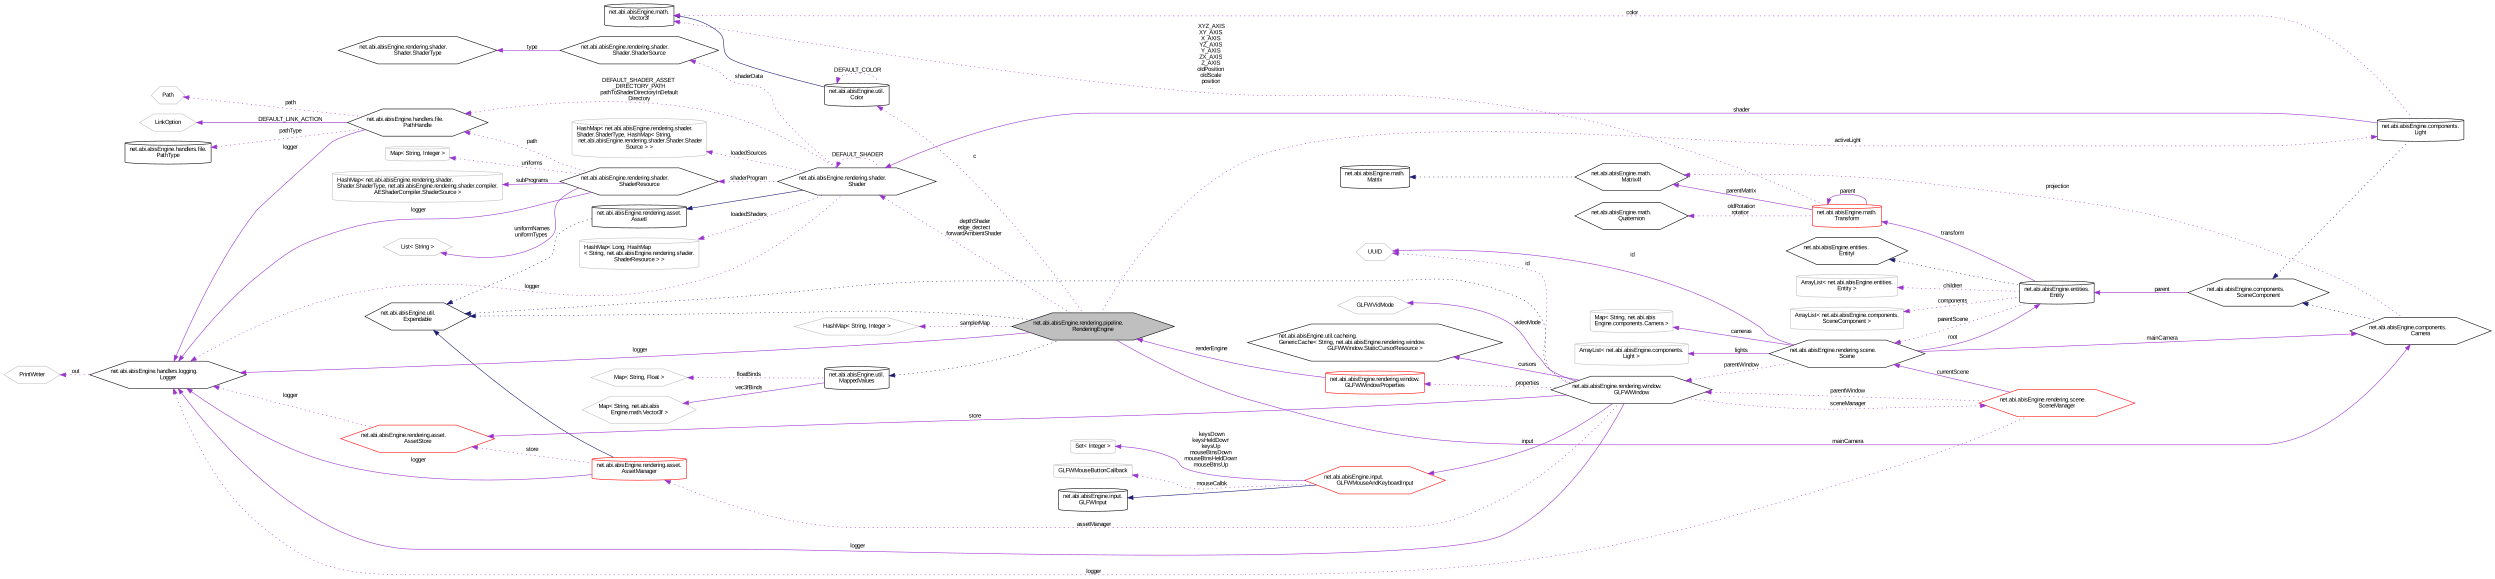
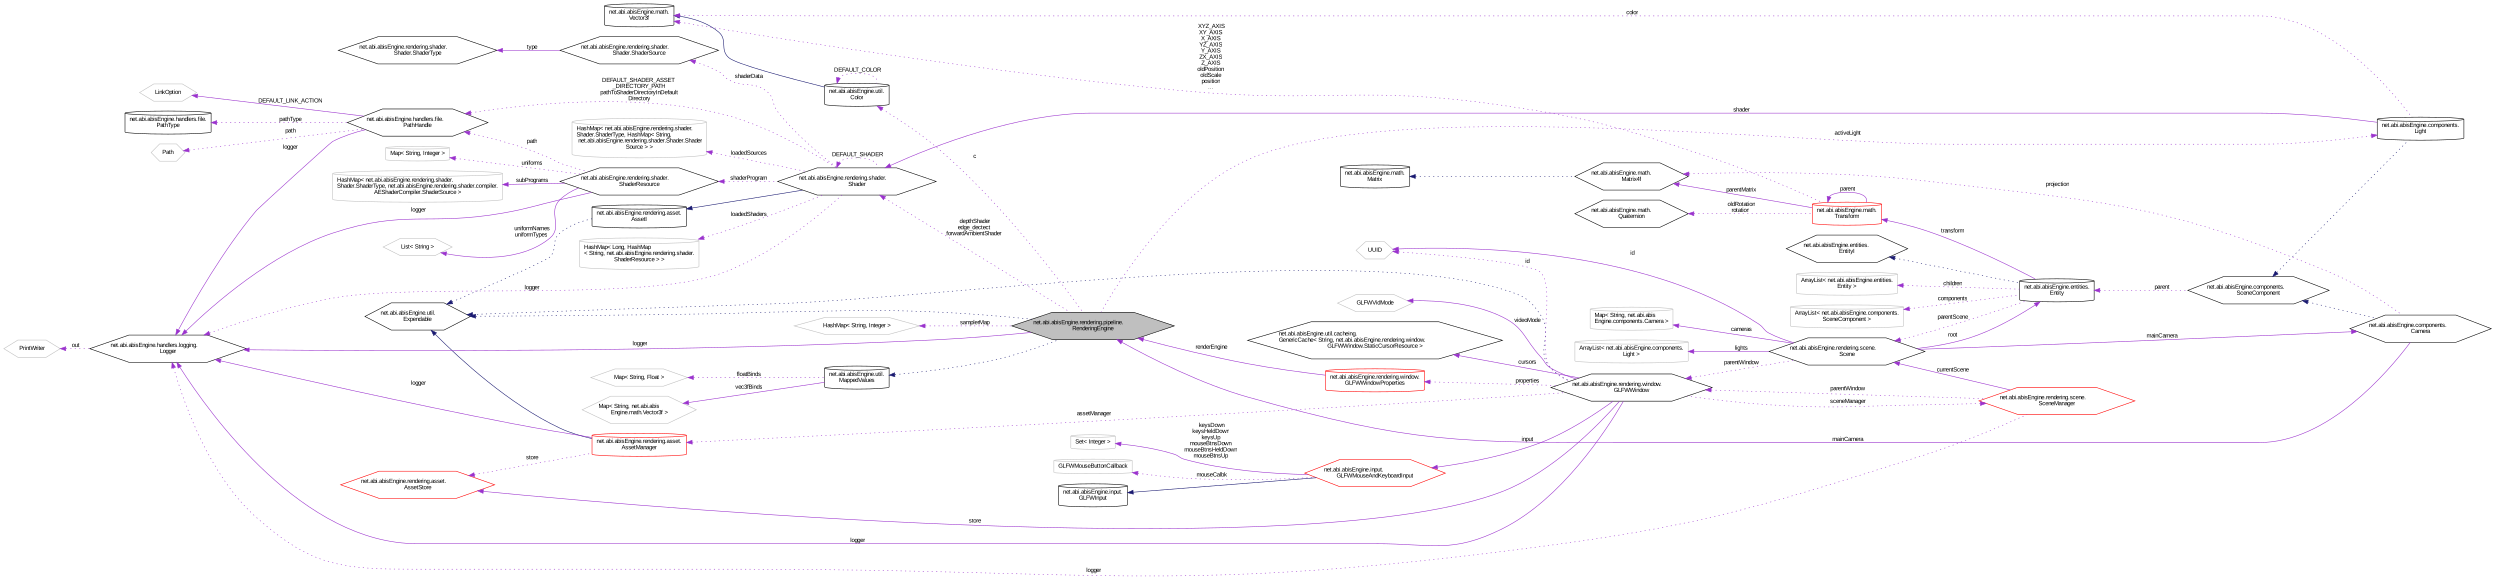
  digraph {
    fontname="Liberation Sans"
    rankdir=LR
    node [color=black fillcolor=white fontname="Liberation Sans" fontsize=10 shape=hexagon style=filled]
    edge [color=darkorchid3 dir=back fontname="Liberation Sans" fontsize=10 labelfontname=Helvetica labelfontsize=10 style=dotted]
    n1 [fillcolor=grey75 fontcolor=black height=0.2 label="net.abi.abisEngine.rendering.pipeline.\lRenderingEngine" width=0.4]
    n2 [color=red height=0.2 label="net.abi.abisEngine.rendering.window.\lGLFWWindowProperties" shape=cylinder width=0.4]
    n3 [height=0.2 label="net.abi.abisEngine.rendering.window.\lGLFWWindow" width=0.4]
    n4 [height=0.2 label="net.abi.abisEngine.util.\lMappedValues" shape=cylinder width=0.4]
    n5 [color=grey75 height=0.2 label="Map\< String, Float \>" width=0.4]
    n6 [color=grey75 height=0.2 label="Map\< String, net.abi.abis\lEngine.math.Vector3f \>" width=0.4]
    n7 [height=0.2 label="net.abi.abisEngine.util.\lExpendable" width=0.4]
    n8 [color=red height=0.2 label="net.abi.abisEngine.rendering.asset.\lAssetManager" shape=cylinder width=0.4]
    n9 [height=0.2 label="net.abi.abisEngine.rendering.asset.\lAssetI" shape=cylinder width=0.4]
    n10 [height=0.2 label="net.abi.abisEngine.rendering.scene.\lScene" width=0.4]
    n11 [color=red height=0.2 label="net.abi.abisEngine.rendering.scene.\lSceneManager" width=0.4]
    n12 [height=0.2 label="net.abi.abisEngine.rendering.shader.\lShader" width=0.4]
    n13 [height=0.2 label="net.abi.abisEngine.util.\lColor" shape=cylinder width=0.4]
    n14 [height=0.2 label="net.abi.abisEngine.math.\lVector3f" shape=cylinder width=0.4]
    n15 [height=0.2 label="net.abi.abisEngine.components.\lLight" shape=cylinder width=0.4]
    n16 [color=red height=0.2 label="net.abi.abisEngine.math.\lTransform" shape=cylinder width=0.4]
    n17 [height=0.2 label="net.abi.abisEngine.entities.\lEntity" shape=cylinder width=0.4]
    n18 [height=0.2 label="net.abi.abisEngine.components.\lSceneComponent" width=0.4]
    n19 [height=0.2 label="net.abi.abisEngine.components.\lCamera" width=0.4]
    n20 [height=0.2 label="net.abi.abisEngine.entities.\lEntityI" width=0.4]
    n21 [color=grey75 height=0.2 label="ArrayList\< net.abi.abisEngine.entities.\lEntity \>" shape=cylinder width=0.4]
    n22 [color=grey75 height=0.2 label="ArrayList\< net.abi.abisEngine.components.\lSceneComponent \>" shape=cylinder width=0.4]
    n23 [color=red height=0.2 label="net.abi.abisEngine.input.\lGLFWMouseAndKeyboardInput" width=0.4]
    n24 [height=0.2 label="net.abi.abisEngine.input.\lGLFWInput" shape=cylinder width=0.4]
    n25 [color=grey75 height=0.2 label="Set\< Integer \>" shape=cylinder width=0.4]
    n26 [color=grey75 height=0.2 label=GLFWMouseButtonCallback shape=cylinder width=0.4]
    n27 [color=red height=0.2 label="net.abi.abisEngine.rendering.asset.\lAssetStore" width=0.4]
    n28 [height=0.2 label="net.abi.abisEngine.handlers.logging.\lLogger" width=0.4]
    n29 [height=0.2 label="net.abi.abisEngine.rendering.shader.\lShaderResource" width=0.4]
    n30 [height=0.2 label="net.abi.abisEngine.handlers.file.\lPathHandle" width=0.4]
    n31 [color=grey75 height=0.2 label=PrintWriter width=0.4]
    n32 [color=grey75 height=0.2 label=UUID width=0.4]
    n33 [color=grey75 height=0.2 label=GLFWVidMode width=0.4]
    n34 [height=0.2 label="net.abi.abisEngine.util.cacheing.\lGenericCache\< String, net.abi.abisEngine.rendering.window.\lGLFWWindow.StaticCursorResource \>" width=0.4]
    n35 [color=grey75 height=0.2 label="Map\< String, net.abi.abis\lEngine.components.Camera \>" shape=cylinder width=0.4]
    n36 [color=grey75 height=0.2 label="ArrayList\< net.abi.abisEngine.components.\lLight \>" shape=cylinder width=0.4]
    n37 [height=0.2 label="net.abi.abisEngine.math.\lMatrix4f" width=0.4]
    n38 [height=0.2 label="net.abi.abisEngine.math.\lMatrix" shape=cylinder width=0.4]
    n39 [height=0.2 label="net.abi.abisEngine.math.\lQuaternion" width=0.4]
    n40 [color=grey75 height=0.2 label="List\< String \>" width=0.4]
    n41 [color=grey75 height=0.2 label=LinkOption width=0.4]
    n42 [height=0.2 label="net.abi.abisEngine.handlers.file.\lPathType" shape=cylinder width=0.4]
    n43 [color=grey75 height=0.2 label=Path width=0.4]
    n44 [color=grey75 height=0.2 label="Map\< String, Integer \>" shape=cylinder width=0.4]
    n45 [color=grey75 height=0.2 label="HashMap\< net.abi.abisEngine.rendering.shader.\lShader.ShaderType, net.abi.abisEngine.rendering.shader.compiler.\lAEShaderCompiler.ShaderSource \>" shape=cylinder width=0.4]
    n46 [color=grey75 height=0.2 label="HashMap\< net.abi.abisEngine.rendering.shader.\lShader.ShaderType, HashMap\< String,\l net.abi.abisEngine.rendering.shader.Shader.Shader\lSource \> \>" shape=cylinder width=0.4]
    n47 [height=0.2 label="net.abi.abisEngine.rendering.shader.\lShader.ShaderSource" width=0.4]
    n48 [height=0.2 label="net.abi.abisEngine.rendering.shader.\lShader.ShaderType" width=0.4]
    n49 [color=grey75 height=0.2 label="HashMap\< Long, HashMap\l\< String, net.abi.abisEngine.rendering.shader.\lShaderResource \> \>" shape=cylinder width=0.4]
    n50 [color=grey75 height=0.2 label="HashMap\< String, Integer \>" width=0.4]
    n1 -> n2 [label=" renderEngine" style=solid]
    n2 -> n3 [label=" properties"]
    n3 -> n10 [label=" parentWindow"]
    n3 -> n11 [label=" parentWindow"]
    n4 -> n1 [color=midnightblue]
    n5 -> n4 [label=" floatBinds"]
    n6 -> n4 [label=" vec3fBinds" style=solid]
    n7 -> n1 [color=midnightblue]
    n7 -> n3 [color=midnightblue]
    n7 -> n8 [color=midnightblue style=solid]
    n7 -> n9 [color=midnightblue]
    n8 -> n3 [label=" assetManager"]
    n9 -> n12 [color=midnightblue style=solid]
    n10 -> n11 [label=" currentScene" style=solid]
    n10 -> n17 [label=" parentScene"]
    n11 -> n3 [label=" sceneManager"]
    n12 -> n1 [label=" depthShader\nedge_dectect\nforwardAmbientShader"]
    n12 -> n12 [label=" DEFAULT_SHADER"]
    n12 -> n15 [label=" shader" style=solid]
    n13 -> n1 [label=" c"]
    n13 -> n13 [label=" DEFAULT_COLOR"]
    n14 -> n13 [color=midnightblue style=solid]
    n14 -> n15 [label=" color"]
    n14 -> n16 [label=" XYZ_AXIS\nXY_AXIS\nX_AXIS\nYZ_AXIS\nY_AXIS\nZX_AXIS\nZ_AXIS\noldPosition\noldScale\nposition\n..."]
    n15 -> n1 [label=" activeLight"]
    n16 -> n16 [label=" parent" style=solid]
    n16 -> n17 [label=" transform" style=solid]
    n17 -> n10 [label=" root" style=solid]
-   n17 -> n18 [label=" parent" style=solid]
+   n17 -> n18 [label=" parent"]
    n18 -> n15 [color=midnightblue]
    n18 -> n19 [color=midnightblue]
-   n19 -> n1 [label=" mainCamera" style=solid]
+   n1 -> n19 [label=" mainCamera" style=solid]
    n19 -> n10 [label=" mainCamera" style=solid]
    n20 -> n17 [color=midnightblue]
    n21 -> n17 [label=" children"]
    n22 -> n17 [label=" components"]
    n23 -> n3 [label=" input" style=solid]
    n24 -> n23 [color=midnightblue style=solid]
    n25 -> n23 [label=" keysDown\nkeysHeldDown\nkeysUp\nmouseBtnsDown\nmouseBtnsHeldDown\nmouseBtnsUp" style=solid]
    n26 -> n23 [label=" mouseCalbk"]
    n27 -> n3 [label=" store" style=solid]
    n27 -> n8 [label=" store"]
    n28 -> n1 [label=" logger" style=solid]
    n28 -> n3 [label=" logger" style=solid]
    n28 -> n8 [label=" logger" style=solid]
    n28 -> n11 [label=" logger"]
    n28 -> n12 [label=" logger"]
-   n28 -> n27 [label=" logger"]
    n28 -> n29 [label=" logger" style=solid]
    n28 -> n30 [label=" logger" style=solid]
    n29 -> n12 [label=" shaderProgram"]
    n30 -> n12 [label=" DEFAULT_SHADER_ASSET\l_DIRECTORY_PATH\npathToShaderDirectoryInDefault\lDirectory"]
    n30 -> n29 [label=" path"]
    n31 -> n28 [label=" out"]
    n32 -> n3 [label=" id"]
    n32 -> n10 [label=" id" style=solid]
    n33 -> n3 [label=" videoMode" style=solid]
    n34 -> n3 [label=" cursors" style=solid]
    n35 -> n10 [label=" cameras" style=solid]
    n36 -> n10 [label=" lights" style=solid]
    n37 -> n16 [label=" parentMatrix" style=solid]
    n37 -> n19 [label=" projection"]
    n38 -> n37 [color=midnightblue]
    n39 -> n16 [label=" oldRotation\nrotation"]
    n40 -> n29 [label=" uniformNames\nuniformTypes" style=solid]
    n41 -> n30 [label=" DEFAULT_LINK_ACTION" style=solid]
    n42 -> n30 [label=" pathType"]
    n43 -> n30 [label=" path"]
    n44 -> n29 [label=" uniforms"]
    n45 -> n29 [label=" subPrograms" style=solid]
    n46 -> n12 [label=" loadedSources"]
    n47 -> n12 [label=" shaderData"]
    n48 -> n47 [label=" type" style=solid]
    n49 -> n12 [label=" loadedShaders"]
    n50 -> n1 [label=" samplerMap"]
  }
